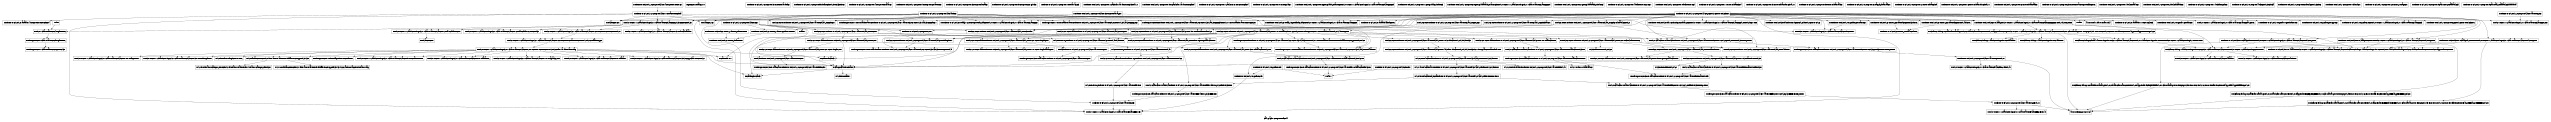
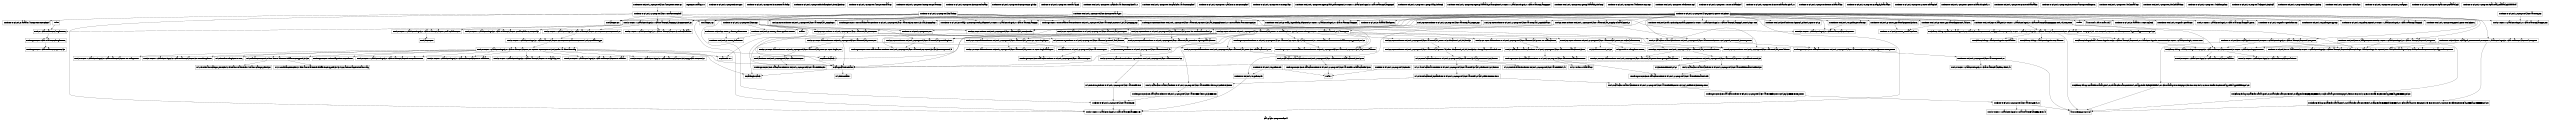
  digraph {
    label="Call graph: compute_slice.ll"
    node [shape=record]
    n1 [label="{_ZN9LAMMPS_NS12ComputeSliceC2EPNS_6LAMMPSEiPPc}"]
    n2 [label="{_ZN9LAMMPS_NS7ComputeC2EPNS_6LAMMPSEiPPc}"]
    n3 [label="{_ZNSt6vectorIN9LAMMPS_NS12ComputeSlice7value_tESaIS2_EEC2Ev}"]
    n4 [label="{_ZNSaIcEC1Ev}"]
    n5 [label="{_ZNSt7__cxx1112basic_stringIcSt11char_traitsIcESaIcEEC2IS3_EEPKcRKS3_}"]
    n6 [label="{_ZN9LAMMPS_NS7ComputeD2Ev}"]
    n7 [label="{_ZNSt6vectorIN9LAMMPS_NS12ComputeSlice7value_tESaIS2_EED2Ev}"]
    n8 [label="{_ZN9LAMMPS_NS5utils16missing_cmd_argsERKNSt7__cxx1112basic_stringIcSt11char_traitsIcESaIcEEEiS8_PNS_5ErrorE}"]
    n9 [label="{_ZNSt7__cxx1112basic_stringIcSt11char_traitsIcESaIcEED1Ev}"]
    n10 [label="{_ZNSaIcED1Ev}"]
    n11 [label="{_ZN9__gnu_cxx17__normal_iteratorIPN9LAMMPS_NS12ComputeSlice7value_tESt6vectorIS3_SaIS3_EEEppEv}"]
    n12 [label="{_ZNK9__gnu_cxx17__normal_iteratorIPN9LAMMPS_NS12ComputeSlice7value_tESt6vectorIS3_SaIS3_EEEdeEv}"]
    n13 [label="{_ZN9__gnu_cxxneIPN9LAMMPS_NS12ComputeSlice7value_tESt6vectorIS3_SaIS3_EEEEbRKNS_17__normal_iteratorIT_T0_EESD_}"]
    n14 [label="{_ZNSt6vectorIN9LAMMPS_NS12ComputeSlice7value_tESaIS2_EE3endEv}"]
    n15 [label="{_ZNSt6vectorIN9LAMMPS_NS12ComputeSlice7value_tESaIS2_EE5beginEv}"]
    n16 [label="{_ZN9LAMMPS_NS6Memory6createIdEEPPT_RS4_iiPKc}"]
    n17 [label="{_ZN9LAMMPS_NS5utils8inumericEPKciS2_bPNS_6LAMMPSE}"]
    n18 [label="{_ZNKSt6vectorIN9LAMMPS_NS12ComputeSlice7value_tESaIS2_EE4sizeEv}"]
    n19 [label="{_Znam}"]
    n20 [label="{llvm.umul.with.overflow.i64}"]
    n21 [label="{_ZN9LAMMPS_NS6Memory6createIdEEPT_RS3_iPKc}"]
    n22 [label="{_ZNSt6vectorIN9LAMMPS_NS12ComputeSlice7value_tESaIS2_EEixEm}"]
    n23 [label="{_ZN9LAMMPS_NS5Error3allIJRNSt7__cxx1112basic_stringIcSt11char_traitsIcESaIcEEEEEEvRKS7_iSA_DpOT_}"]
    n24 [label="{_ZN9LAMMPS_NS5Error3allIJRiEEEvRKNSt7__cxx1112basic_stringIcSt11char_traitsIcESaIcEEEiSA_DpOT_}"]
    n25 [label="{_ZN9LAMMPS_NS8Variable11vectorstyleEi}"]
    n26 [label="{_ZN9LAMMPS_NS8Variable4findEPKc}"]
    n27 [label="{_ZNKSt7__cxx1112basic_stringIcSt11char_traitsIcESaIcEE5c_strEv}"]
    n28 [label="{_ZNK9LAMMPS_NS6Modify13get_fix_by_idERKNSt7__cxx1112basic_stringIcSt11char_traitsIcESaIcEEE}"]
    n29 [label="{_ZNK9LAMMPS_NS6Modify17get_compute_by_idERKNSt7__cxx1112basic_stringIcSt11char_traitsIcESaIcEEE}"]
    n30 [label="{_ZN9LAMMPS_NS7ArgInfoD2Ev}"]
    n31 [label="{_ZN9LAMMPS_NS12ComputeSlice7value_tD2Ev}"]
    n32 [label="{_ZNSt6vectorIN9LAMMPS_NS12ComputeSlice7value_tESaIS2_EE9push_backERKS2_}"]
    n33 [label="{_ZN9LAMMPS_NS5Error3allIJRPcEEEvRKNSt7__cxx1112basic_stringIcSt11char_traitsIcESaIcEEEiSB_DpOT_}"]
    n34 [label="{_ZNK9LAMMPS_NS7ArgInfo7get_dimEv}"]
    n35 [label="{_ZNSt7__cxx1112basic_stringIcSt11char_traitsIcESaIcEEaSEPKc}"]
    n36 [label="{_ZNK9LAMMPS_NS7ArgInfo8get_nameEv}"]
    n37 [label="{_ZN9LAMMPS_NS5Error3allIJRiS2_EEEvRKNSt7__cxx1112basic_stringIcSt11char_traitsIcESaIcEEEiSA_DpOT_}"]
    n38 [label="{_ZNK9LAMMPS_NS7ArgInfo10get_index1Ev}"]
    n39 [label="{_ZNK9LAMMPS_NS7ArgInfo8get_typeEv}"]
    n40 [label="{_ZN9LAMMPS_NS7ArgInfoC1ERKNSt7__cxx1112basic_stringIcSt11char_traitsIcESaIcEEEi}"]
    n41 [label="{_ZNSt6vectorIN9LAMMPS_NS12ComputeSlice7value_tESaIS2_EE5clearEv}"]
    n42 [label="{_ZNSt7__cxx1112basic_stringIcSt11char_traitsIcESaIcEEC1Ev}"]
    n43 [label="{_ZNSt12_Vector_baseIN9LAMMPS_NS12ComputeSlice7value_tESaIS2_EEC2Ev}"]
    n44 [label="{_ZNSt7__cxx1112basic_stringIcSt11char_traitsIcESaIcEE13_M_local_dataEv}"]
    n45 [label="{_ZNSt7__cxx1112basic_stringIcSt11char_traitsIcESaIcEE12_Alloc_hiderC1EPcRKS3_}"]
    n46 [label="{_ZNSt11char_traitsIcE6lengthEPKc}"]
    n47 [label="{_ZNSt7__cxx1112basic_stringIcSt11char_traitsIcESaIcEE12_M_constructIPKcEEvT_S8_}"]
    n48 [label="{_ZNSt7__cxx1112basic_stringIcSt11char_traitsIcESaIcEE12_Alloc_hiderD2Ev}"]
    n49 [label="{_ZNSt12_Vector_baseIN9LAMMPS_NS12ComputeSlice7value_tESaIS2_EE19_M_get_Tp_allocatorEv}"]
    n50 [label="{__clang_call_terminate}"]
    n51 [label="{_ZSt8_DestroyIPN9LAMMPS_NS12ComputeSlice7value_tES2_EvT_S4_RSaIT0_E}"]
    n52 [label="{_ZNSt12_Vector_baseIN9LAMMPS_NS12ComputeSlice7value_tESaIS2_EED2Ev}"]
    n53 [label="{_ZNK9__gnu_cxx17__normal_iteratorIPN9LAMMPS_NS12ComputeSlice7value_tESt6vectorIS3_SaIS3_EEE4baseEv}"]
    n54 [label="{_ZN9__gnu_cxx17__normal_iteratorIPN9LAMMPS_NS12ComputeSlice7value_tESt6vectorIS3_SaIS3_EEEC2ERKS4_}"]
    n55 [label="{_ZN9LAMMPS_NS6Memory7smallocElPKc}"]
    n56 [label="{_ZN3fmt6v9_lmp17basic_string_viewIcEC2ISt11char_traitsIcESaIcEEERKNSt7__cxx1112basic_stringIcT_T0_EE}"]
    n57 [label="{_ZN9LAMMPS_NS5Error4_allERKNSt7__cxx1112basic_stringIcSt11char_traitsIcESaIcEEEiN3fmt6v9_lmp17basic_string_viewIcEENSA_17basic_format_argsINSA_20basic_format_contextINSA_8appenderEcEEEE}"]
    n58 [label="{_ZN3fmt6v9_lmp16make_format_argsINS0_20basic_format_contextINS0_8appenderEcEEJRNSt7__cxx1112basic_stringIcSt11char_traitsIcESaIcEEEEEENS0_16format_arg_storeIT_JDpNSt9remove_cvINSt16remove_referenceIT0_E4typeEE4typeEEEEDpOSG_}"]
    n59 [label="{_ZN3fmt6v9_lmp16make_format_argsINS0_20basic_format_contextINS0_8appenderEcEEJRiEEENS0_16format_arg_storeIT_JDpNSt9remove_cvINSt16remove_referenceIT0_E4typeEE4typeEEEEDpOSA_}"]
    n60 [label="{_ZNSt16allocator_traitsISaIN9LAMMPS_NS12ComputeSlice7value_tEEE9constructIS2_JRKS2_EEEvRS3_PT_DpOT0_}"]
    n61 [label="{_ZNSt6vectorIN9LAMMPS_NS12ComputeSlice7value_tESaIS2_EE17_M_realloc_insertIJRKS2_EEEvN9__gnu_cxx17__normal_iteratorIPS2_S4_EEDpOT_}"]
    n62 [label="{_ZN3fmt6v9_lmp16make_format_argsINS0_20basic_format_contextINS0_8appenderEcEEJRPcEEENS0_16format_arg_storeIT_JDpNSt9remove_cvINSt16remove_referenceIT0_E4typeEE4typeEEEEDpOSB_}"]
    n63 [label="{_ZN3fmt6v9_lmp16make_format_argsINS0_20basic_format_contextINS0_8appenderEcEEJRiS5_EEENS0_16format_arg_storeIT_JDpNSt9remove_cvINSt16remove_referenceIT0_E4typeEE4typeEEEEDpOSA_}"]
    n64 [label="{_ZN9LAMMPS_NS12ComputeSlice7value_tC2Ev}"]
    n65 [label="{_ZNSt6vectorIN9LAMMPS_NS12ComputeSlice7value_tESaIS2_EE15_M_erase_at_endEPS2_}"]
    n66 [label="{_ZNSt12_Vector_baseIN9LAMMPS_NS12ComputeSlice7value_tESaIS2_EE12_Vector_implC2Ev}"]
    n67 [label="{_ZN9__gnu_cxx11char_traitsIcE6lengthEPKc}"]
    n68 [label="{_ZNSt7__cxx1112basic_stringIcSt11char_traitsIcESaIcEE16_M_construct_auxIPKcEEvT_S8_St12__false_type}"]
    n69 [label="{_ZNSaIcED2Ev}"]
    n70 [label="{__cxa_begin_catch}"]
    n71 [label="{_ZSt9terminatev}"]
    n72 [label="{_ZSt8_DestroyIPN9LAMMPS_NS12ComputeSlice7value_tEEvT_S4_}"]
    n73 [label="{_ZNSt12_Vector_baseIN9LAMMPS_NS12ComputeSlice7value_tESaIS2_EE13_M_deallocateEPS2_m}"]
    n74 [label="{_ZNSt12_Vector_baseIN9LAMMPS_NS12ComputeSlice7value_tESaIS2_EE12_Vector_implD2Ev}"]
    n75 [label="{_ZNKSt7__cxx1112basic_stringIcSt11char_traitsIcESaIcEE4dataEv}"]
    n76 [label="{_ZNKSt7__cxx1112basic_stringIcSt11char_traitsIcESaIcEE4sizeEv}"]
    n77 [label="{llvm.memcpy.p0.p0.i64}"]
    n78 [label="{_ZN3fmt6v9_lmp6detail14to_string_viewIcSt11char_traitsIcESaIcEEENS0_17basic_string_viewIT_EERKNSt7__cxx1112basic_stringIS7_T0_T1_EE}"]
    n79 [label="{_ZNK3fmt6v9_lmp17basic_string_viewIcE4dataEv}"]
    n80 [label="{_ZNK3fmt6v9_lmp17basic_string_viewIcE4sizeEv}"]
    n81 [label="{_ZN9__gnu_cxx13new_allocatorIN9LAMMPS_NS12ComputeSlice7value_tEE9constructIS3_JRKS3_EEEvPT_DpOT0_}"]
    n82 [label="{_ZNKSt6vectorIN9LAMMPS_NS12ComputeSlice7value_tESaIS2_EE12_M_check_lenEmPKc}"]
    n83 [label="{_ZN9__gnu_cxxmiIPN9LAMMPS_NS12ComputeSlice7value_tESt6vectorIS3_SaIS3_EEEENS_17__normal_iteratorIT_T0_E15difference_typeERKSB_SE_}"]
    n84 [label="{_ZNSt12_Vector_baseIN9LAMMPS_NS12ComputeSlice7value_tESaIS2_EE11_M_allocateEm}"]
    n85 [label="{_ZNSt6vectorIN9LAMMPS_NS12ComputeSlice7value_tESaIS2_EE11_S_relocateEPS2_S5_S5_RS3_}"]
    n86 [label="{__cxa_rethrow}"]
    n87 [label="{_ZNSt16allocator_traitsISaIN9LAMMPS_NS12ComputeSlice7value_tEEE7destroyIS2_EEvRS3_PT_}"]
    n88 [label="{__cxa_end_catch}"]
    n89 [label="{_ZNSaIN9LAMMPS_NS12ComputeSlice7value_tEEC2Ev}"]
    n90 [label="{_ZNSt12_Vector_baseIN9LAMMPS_NS12ComputeSlice7value_tESaIS2_EE17_Vector_impl_dataC2Ev}"]
    n91 [label="{_ZN9__gnu_cxx11char_traitsIcE2eqERKcS3_}"]
    n92 [label="{strlen}"]
    n93 [label="{_ZNSt7__cxx1112basic_stringIcSt11char_traitsIcESaIcEE12_M_constructIPKcEEvT_S8_St20forward_iterator_tag}"]
    n94 [label="{__gxx_personality_v0}"]
+   n95 [label="{_ZN9LAMMPS_NS7Compute5setupEv}"]
    n96 [label="{_ZN9LAMMPS_NS8Variable14compute_vectorEiPPd}"]
    n97 [label="{_ZN9LAMMPS_NS7Compute15reset_extra_dofEv}"]
    n98 [label="{_ZN9LAMMPS_NS7Compute9init_listEiPNS_9NeighListE}"]
    n99 [label="{_ZN9LAMMPS_NS12ComputeSlice7value_tC2ERKS1_}"]
    n100 [label="{_ZNKSt6vectorIN9LAMMPS_NS12ComputeSlice7value_tESaIS2_EE8max_sizeEv}"]
+   n101 [label="{_ZSt20__throw_length_errorPKc}"]
    n102 [label="{_ZSt3maxImERKT_S2_S2_}"]
    n103 [label="{_ZNSt16allocator_traitsISaIN9LAMMPS_NS12ComputeSlice7value_tEEE8allocateERS3_m}"]
    n104 [label="{_ZNSt6vectorIN9LAMMPS_NS12ComputeSlice7value_tESaIS2_EE14_S_do_relocateEPS2_S5_S5_RS3_St17integral_constantIbLb1EE}"]
    n105 [label="{_ZNSt16allocator_traitsISaIN9LAMMPS_NS12ComputeSlice7value_tEEE10deallocateERS3_PS2_m}"]
    n106 [label="{_ZN9__gnu_cxx13new_allocatorIN9LAMMPS_NS12ComputeSlice7value_tEE7destroyIS3_EEvPT_}"]
    n107 [label="{_ZNKSt12_Vector_baseIN9LAMMPS_NS12ComputeSlice7value_tESaIS2_EE19_M_get_Tp_allocatorEv}"]
    n108 [label="{_ZNSt6vectorIN9LAMMPS_NS12ComputeSlice7value_tESaIS2_EE11_S_max_sizeERKS3_}"]
    n109 [label="{_ZN9__gnu_cxx13new_allocatorIN9LAMMPS_NS12ComputeSlice7value_tEE8allocateEmPKv}"]
    n110 [label="{_ZSt12__relocate_aIPN9LAMMPS_NS12ComputeSlice7value_tES3_SaIS2_EET0_T_S6_S5_RT1_}"]
    n111 [label="{_ZN9__gnu_cxx13new_allocatorIN9LAMMPS_NS12ComputeSlice7value_tEE10deallocateEPS3_m}"]
    n112 [label="{_ZNSt12_Destroy_auxILb0EE9__destroyIPN9LAMMPS_NS12ComputeSlice7value_tEEEvT_S6_}"]
    n113 [label="{_ZNSaIN9LAMMPS_NS12ComputeSlice7value_tEED2Ev}"]
    n114 [label="{_ZN9LAMMPS_NS12ComputeSliceD2Ev}"]
    n115 [label="{_ZdaPv}"]
    n116 [label="{_ZN9LAMMPS_NS6Memory7destroyIdEEvRPPT_}"]
    n117 [label="{_ZN9LAMMPS_NS6Memory7destroyIdEEvRPT_}"]
    n118 [label="{_ZN9LAMMPS_NS6Memory5sfreeEPv}"]
    n119 [label="{_ZN9LAMMPS_NS12ComputeSliceD0Ev}"]
    n120 [label="{_ZdlPv}"]
    n121 [label="{_ZN9LAMMPS_NS12ComputeSlice4initEv}"]
    n122 [label="{_ZN9LAMMPS_NS12ComputeSlice14compute_vectorEv}"]
    n123 [label="{_ZN9LAMMPS_NS12ComputeSlice11extract_oneEiPdi}"]
    n124 [label="{_ZN9LAMMPS_NS12ComputeSlice13compute_arrayEv}"]
    n125 [label="{_ZN9LAMMPS_NS7Compute14compute_scalarEv}"]
    n126 [label="{_ZN9LAMMPS_NS7Compute15compute_peratomEv}"]
    n127 [label="{_ZN9LAMMPS_NS7Compute13compute_localEv}"]
    n128 [label="{_ZN9LAMMPS_NS7Compute15compute_pergridEv}"]
    n129 [label="{_ZN9LAMMPS_NS7Compute10set_arraysEi}"]
    n130 [label="{_ZN9LAMMPS_NS7Compute17pack_forward_commEiPiPdiS1_}"]
    n131 [label="{_ZN9LAMMPS_NS7Compute19unpack_forward_commEiiPd}"]
    n132 [label="{_ZN9LAMMPS_NS7Compute17pack_reverse_commEiiPd}"]
    n133 [label="{_ZN9LAMMPS_NS7Compute10reset_gridEv}"]
    n134 [label="{_ZN9LAMMPS_NS7Compute16get_grid_by_nameERKNSt7__cxx1112basic_stringIcSt11char_traitsIcESaIcEEERi}"]
    n135 [label="{_ZN9LAMMPS_NS7Compute17get_grid_by_indexEi}"]
    n136 [label="{_ZN9LAMMPS_NS7Compute20get_griddata_by_nameEiRKNSt7__cxx1112basic_stringIcSt11char_traitsIcESaIcEEERi}"]
    n137 [label="{_ZN9LAMMPS_NS7Compute21get_griddata_by_indexEi}"]
    n138 [label="{_ZN9LAMMPS_NS7Compute14dof_remove_preEv}"]
    n139 [label="{_ZN9LAMMPS_NS7Compute10dof_removeEi}"]
    n140 [label="{_ZN9LAMMPS_NS7Compute11remove_biasEiPd}"]
    n141 [label="{_ZN9LAMMPS_NS7Compute15remove_bias_thrEiPdS1_}"]
    n142 [label="{_ZN9LAMMPS_NS7Compute15remove_bias_allEv}"]
    n143 [label="{_ZN9LAMMPS_NS7Compute16reapply_bias_allEv}"]
    n144 [label="{_ZN9LAMMPS_NS7Compute12restore_biasEiPd}"]
    n145 [label="{_ZN9LAMMPS_NS7Compute16restore_bias_thrEiPdS1_}"]
    n146 [label="{_ZN9LAMMPS_NS7Compute16restore_bias_allEv}"]
    n147 [label="{_ZN9LAMMPS_NS7Compute23reset_extra_compute_fixEPKc}"]
    n148 [label="{_ZN9LAMMPS_NS7Compute11lock_enableEv}"]
    n149 [label="{_ZN9LAMMPS_NS7Compute12lock_disableEv}"]
    n150 [label="{_ZN9LAMMPS_NS7Compute11lock_lengthEv}"]
    n151 [label="{_ZN9LAMMPS_NS7Compute4lockEPNS_3FixEll}"]
    n152 [label="{_ZN9LAMMPS_NS7Compute6unlockEPNS_3FixE}"]
    n153 [label="{_ZN9LAMMPS_NS7Compute7refreshEv}"]
    n154 [label="{_ZN9LAMMPS_NS7Compute12memory_usageEv}"]
    n155 [label="{_ZN9LAMMPS_NS7Compute19pair_setup_callbackEii}"]
    n156 [label="{_ZN9__gnu_cxx13new_allocatorIN9LAMMPS_NS12ComputeSlice7value_tEEC2Ev}"]
    n157 [label="{_ZN9LAMMPS_NS7Compute19pair_tally_callbackEiiiidddddd}"]
    n158 [label="{_ZN9LAMMPS_NS7ArgInfoD0Ev}"]
    n159 [label="{_ZSt8_DestroyIN9LAMMPS_NS12ComputeSlice7value_tEEvPT_}"]
    n160 [label="{_ZN9__gnu_cxx13new_allocatorIN9LAMMPS_NS12ComputeSlice7value_tEED2Ev}"]
    n161 [label="{_ZN9__gnu_cxx17__is_null_pointerIKcEEbPT_}"]
    n162 [label="{_ZSt19__throw_logic_errorPKc}"]
    n163 [label="{_ZSt8distanceIPKcENSt15iterator_traitsIT_E15difference_typeES3_S3_}"]
    n164 [label="{_ZNSt7__cxx1112basic_stringIcSt11char_traitsIcESaIcEE9_M_createERmm}"]
    n165 [label="{_ZNSt7__cxx1112basic_stringIcSt11char_traitsIcESaIcEE7_M_dataEPc}"]
    n166 [label="{_ZNSt7__cxx1112basic_stringIcSt11char_traitsIcESaIcEE11_M_capacityEm}"]
    n167 [label="{_ZNKSt7__cxx1112basic_stringIcSt11char_traitsIcESaIcEE7_M_dataEv}"]
    n168 [label="{_ZNSt7__cxx1112basic_stringIcSt11char_traitsIcESaIcEE13_S_copy_charsEPcPKcS7_}"]
    n169 [label="{_ZNSt7__cxx1112basic_stringIcSt11char_traitsIcESaIcEE10_M_disposeEv}"]
    n170 [label="{_ZNSt7__cxx1112basic_stringIcSt11char_traitsIcESaIcEE13_M_set_lengthEm}"]
    n171 [label="{_ZSt19__iterator_categoryIPKcENSt15iterator_traitsIT_E17iterator_categoryERKS3_}"]
    n172 [label="{_ZSt10__distanceIPKcENSt15iterator_traitsIT_E15difference_typeES3_S3_St26random_access_iterator_tag}"]
    n173 [label="{_ZNSt7__cxx1112basic_stringIcSt11char_traitsIcESaIcEEC1ERKS4_}"]
    n174 [label="{_ZNSt16allocator_traitsISaIN9LAMMPS_NS12ComputeSlice7value_tEEE8max_sizeERKS3_}"]
    n175 [label="{_ZSt3minImERKT_S2_S2_}"]
    n176 [label="{_ZNK9__gnu_cxx13new_allocatorIN9LAMMPS_NS12ComputeSlice7value_tEE8max_sizeEv}"]
    n177 [label="{_ZSt17__throw_bad_allocv}"]
    n178 [label="{_ZSt12__niter_baseIPN9LAMMPS_NS12ComputeSlice7value_tEET_S4_}"]
    n179 [label="{_ZSt14__relocate_a_1IPN9LAMMPS_NS12ComputeSlice7value_tES3_SaIS2_EET0_T_S6_S5_RT1_}"]
    n180 [label="{_ZSt19__relocate_object_aIN9LAMMPS_NS12ComputeSlice7value_tES2_SaIS2_EEvPT_PT0_RT1_}"]
    n181 [label="{_ZNSt16allocator_traitsISaIN9LAMMPS_NS12ComputeSlice7value_tEEE9constructIS2_JS2_EEEvRS3_PT_DpOT0_}"]
    n182 [label="{_ZN9__gnu_cxx13new_allocatorIN9LAMMPS_NS12ComputeSlice7value_tEE9constructIS3_JS3_EEEvPT_DpOT0_}"]
    n183 [label="{_ZN9LAMMPS_NS12ComputeSlice7value_tC2EOS1_}"]
    n184 [label="{_ZNSt7__cxx1112basic_stringIcSt11char_traitsIcESaIcEEC1EOS4_}"]
    n1 -> n2
    n1 -> n3
    n1 -> n4
    n1 -> n5
    n1 -> n6
    n1 -> n7
    n1 -> n8
    n1 -> n9
    n1 -> n10
    n1 -> n11
    n1 -> n12
    n1 -> n13
    n1 -> n14
    n1 -> n15
    n1 -> n16
    n1 -> n17
    n1 -> n18
    n1 -> n19
    n1 -> n20
    n1 -> n21
    n1 -> n22
    n1 -> n23
    n1 -> n24
    n1 -> n25
    n1 -> n26
    n1 -> n27
    n1 -> n28
    n1 -> n29
    n1 -> n30
    n1 -> n31
    n1 -> n32
    n1 -> n33
    n1 -> n34
    n1 -> n35
    n1 -> n36
    n1 -> n37
    n1 -> n38
    n1 -> n39
    n1 -> n40
    n1 -> n41
    n1 -> n42
    n3 -> n43
    n5 -> n44
    n5 -> n45
    n5 -> n46
    n5 -> n47
    n5 -> n48
    n7 -> n49
    n7 -> n50
    n7 -> n51
    n7 -> n52
    n13 -> n53
    n14 -> n54
    n15 -> n54
    n16 -> n55
    n21 -> n55
    n23 -> n56
    n23 -> n57
    n23 -> n58
    n24 -> n56
    n24 -> n57
    n24 -> n59
    n30 -> n9
    n31 -> n9
    n32 -> n14
    n32 -> n60
    n32 -> n61
    n33 -> n56
    n33 -> n57
    n33 -> n62
    n36 -> n27
    n37 -> n56
    n37 -> n57
    n37 -> n63
    n41 -> n65
    n43 -> n66
    n46 -> n67
    n47 -> n68
    n48 -> n69
    n50 -> n70
    n50 -> n71
    n51 -> n72
    n52 -> n50
    n52 -> n73
    n52 -> n74
    n56 -> n75
    n56 -> n76
    n58 -> n77
    n58 -> n78
    n58 -> n79
    n58 -> n80
    n59 -> n77
    n60 -> n81
    n61 -> n15
    n61 -> n49
    n61 -> n50
    n61 -> n51
    n61 -> n53
    n61 -> n60
    n61 -> n70
    n61 -> n73
    n61 -> n82
    n61 -> n83
    n61 -> n84
    n61 -> n85
    n61 -> n86
    n61 -> n87
    n61 -> n88
    n62 -> n77
    n63 -> n77
    n64 -> n42
    n65 -> n49
    n65 -> n50
    n65 -> n51
    n66 -> n89
    n66 -> n90
    n67 -> n91
    n68 -> n93
    n72 -> n112
    n73 -> n105
    n74 -> n113
    n78 -> n56
    n81 -> n99
    n82 -> n18
    n82 -> n100
+   n82 -> n101
    n82 -> n102
    n83 -> n53
    n84 -> n103
    n85 -> n104
    n87 -> n106
    n89 -> n156
    n92 -> n46
    n93 -> n50
    n93 -> n70
    n93 -> n86
    n93 -> n88
    n93 -> n161
    n93 -> n162
    n93 -> n163
    n93 -> n164
    n93 -> n165
    n93 -> n166
    n93 -> n167
    n93 -> n168
    n93 -> n169
    n93 -> n170
    n99 -> n77
    n99 -> n173
    n100 -> n107
    n100 -> n108
    n103 -> n109
    n104 -> n110
    n105 -> n111
    n106 -> n31
    n108 -> n50
    n108 -> n174
    n108 -> n175
    n109 -> n176
    n109 -> n177
    n110 -> n178
    n110 -> n179
    n111 -> n120
    n112 -> n159
    n113 -> n160
    n114 -> n6
    n114 -> n7
    n114 -> n50
    n114 -> n115
    n114 -> n116
    n116 -> n118
    n117 -> n118
    n119 -> n120
    n121 -> n4
    n121 -> n5
    n121 -> n9
    n121 -> n10
    n121 -> n11
    n121 -> n12
    n121 -> n13
    n121 -> n14
    n121 -> n15
    n121 -> n23
    n121 -> n26
    n121 -> n27
    n121 -> n28
    n121 -> n29
    n122 -> n123
    n123 -> n4
    n123 -> n5
    n123 -> n9
    n123 -> n10
    n123 -> n22
    n123 -> n23
    n123 -> n96
    n124 -> n18
    n124 -> n22
    n158 -> n30
    n158 -> n120
    n159 -> n31
    n163 -> n171
    n163 -> n172
    n174 -> n176
    n179 -> n180
    n180 -> n87
    n180 -> n181
    n181 -> n182
    n182 -> n183
    n183 -> n77
    n183 -> n184
  }
